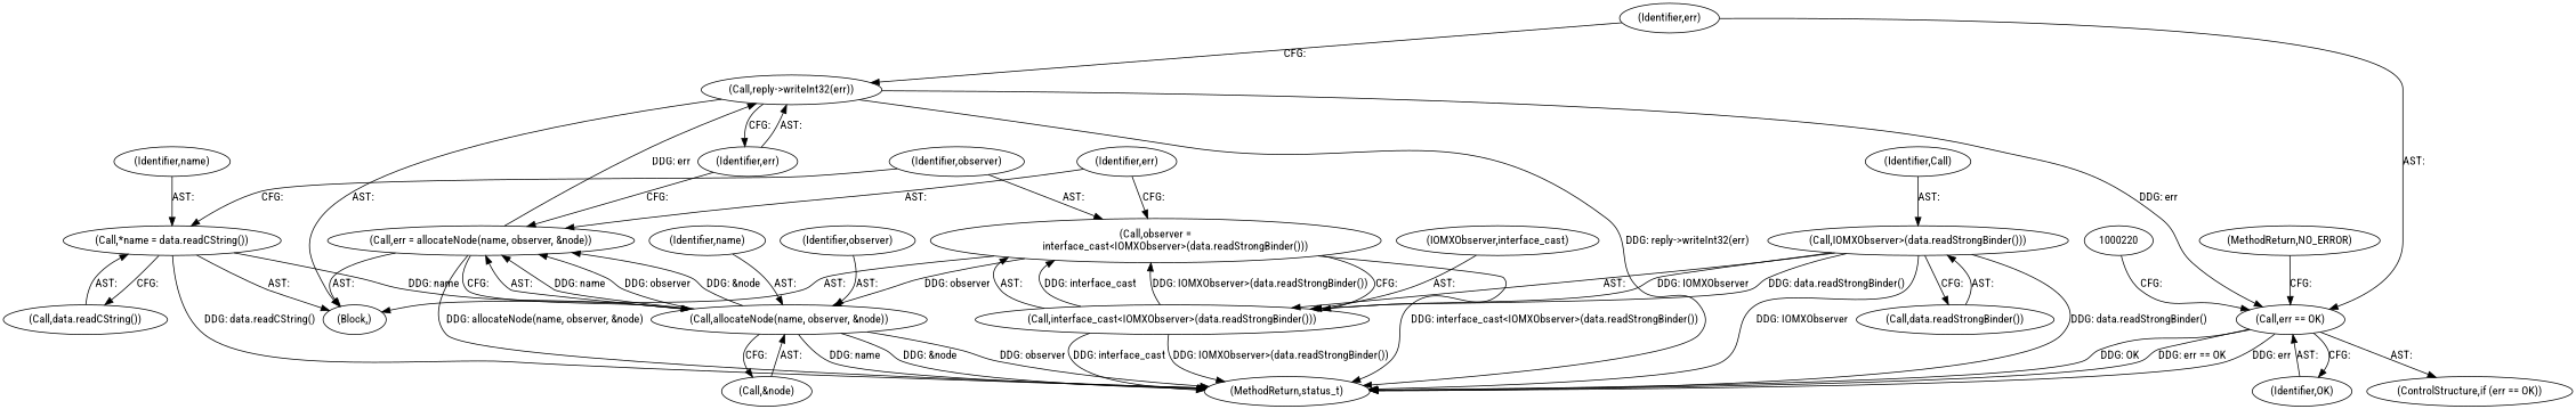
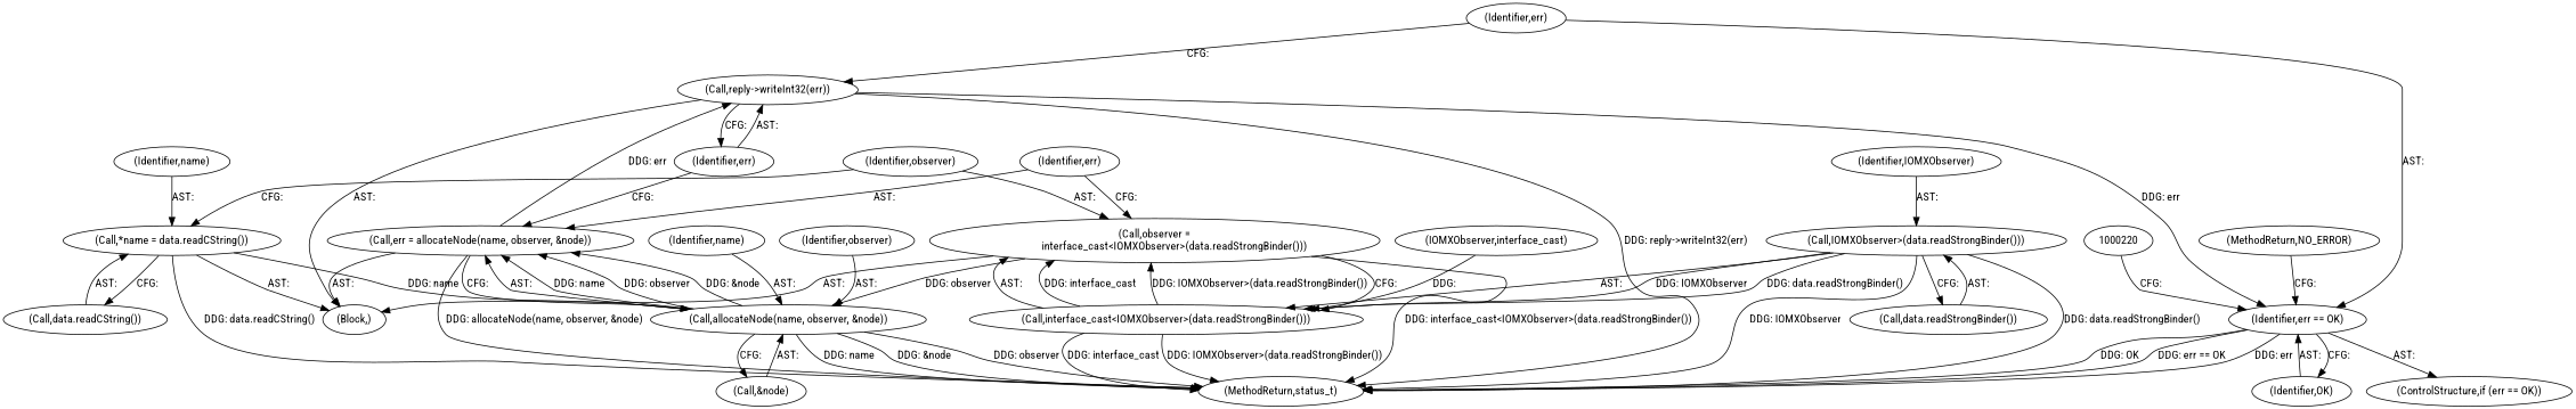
  digraph {
    fontname="Roboto Condensed"
    node [fontname="Roboto Condensed"]
    edge [fontname="Roboto Condensed"]
    n1 [label="(Call,reply->writeInt32(err))"]
-   n2 [label="(Call,err == OK)"]
+   n2 [label="(Identifier,err == OK)"]
    n3 [label="(Block,)"]
    n4 [label="(Identifier,err)"]
    n5 [label="(MethodReturn,status_t)"]
    n6 [label="(Identifier,OK)"]
    n7 [label="(ControlStructure,if (err == OK))"]
    n8 [label="(Call,err = allocateNode(name, observer, &node))"]
    n9 [label="(Call,allocateNode(name, observer, &node))"]
    n10 [label="(Call,&node)"]
    n11 [label="(Call,*name = data.readCString())"]
    n12 [label="(Call,data.readCString())"]
    n13 [label="(Call,observer =\n                interface_cast<IOMXObserver>(data.readStrongBinder()))"]
    n14 [label="(Call,interface_cast<IOMXObserver>(data.readStrongBinder()))"]
    n15 [label="(Call,IOMXObserver>(data.readStrongBinder()))"]
    n16 [label="(Call,data.readStrongBinder())"]
    n17 [label="(Identifier,name)"]
    n18 [label="(IOMXObserver,interface_cast)"]
-   n19 [label="(Identifier,Call)"]
+   n19 [label="(Identifier,IOMXObserver)"]
    n20 [label="(Identifier,err)"]
    n21 [label="(Identifier,observer)"]
    n22 [label="(MethodReturn,NO_ERROR)"]
    n23 [label="(Identifier,name)"]
    n24 [label="(Identifier,observer)"]
    n25 [label="(Identifier,err)"]
    1000220
    n1 -> n2 [label="DDG: err"]
    n1 -> n3 [label="AST: "]
    n1 -> n4 [label="CFG: "]
    n1 -> n5 [label="DDG: reply->writeInt32(err)"]
    n2 -> n5 [label="DDG: OK"]
    n2 -> n5 [label="DDG: err == OK"]
    n2 -> n5 [label="DDG: err"]
    n2 -> n6 [label="CFG: "]
    n2 -> n7 [label="AST: "]
    n4 -> n1 [label="AST: "]
    n4 -> n8 [label="CFG: "]
    n6 -> n2 [label="AST: "]
    n8 -> n1 [label="DDG: err"]
    n8 -> n3 [label="AST: "]
    n8 -> n5 [label="DDG: allocateNode(name, observer, &node)"]
    n8 -> n9 [label="CFG: "]
    n9 -> n5 [label="DDG: &node"]
    n9 -> n5 [label="DDG: observer"]
    n9 -> n5 [label="DDG: name"]
    n9 -> n8 [label="AST: "]
    n9 -> n8 [label="DDG: name"]
    n9 -> n8 [label="DDG: observer"]
    n9 -> n8 [label="DDG: &node"]
    n9 -> n10 [label="CFG: "]
    n10 -> n9 [label="AST: "]
    n11 -> n3 [label="AST: "]
    n11 -> n5 [label="DDG: data.readCString()"]
    n11 -> n9 [label="DDG: name"]
    n11 -> n12 [label="CFG: "]
    n12 -> n11 [label="AST: "]
    n13 -> n3 [label="AST: "]
    n13 -> n5 [label="DDG: interface_cast<IOMXObserver>(data.readStrongBinder())"]
    n13 -> n9 [label="DDG: observer"]
    n13 -> n14 [label="CFG: "]
    n14 -> n5 [label="DDG: IOMXObserver>(data.readStrongBinder())"]
    n14 -> n5 [label="DDG: interface_cast"]
    n14 -> n13 [label="AST: "]
    n14 -> n13 [label="DDG: interface_cast"]
    n14 -> n13 [label="DDG: IOMXObserver>(data.readStrongBinder())"]
    n15 -> n5 [label="DDG: data.readStrongBinder()"]
    n15 -> n5 [label="DDG: IOMXObserver"]
    n15 -> n14 [label="AST: "]
    n15 -> n14 [label="DDG: IOMXObserver"]
    n15 -> n14 [label="DDG: data.readStrongBinder()"]
    n15 -> n16 [label="CFG: "]
    n16 -> n15 [label="AST: "]
    n17 -> n11 [label="AST: "]
-   n18 -> n14 [label="AST: "]
+   n18 -> n14 [label="DDG: "]
    n19 -> n15 [label="AST: "]
    n20 -> n8 [label="AST: "]
    n20 -> n13 [label="CFG: "]
    n21 -> n9 [label="AST: "]
    n22 -> n2 [label="CFG: "]
    n23 -> n9 [label="AST: "]
    n24 -> n11 [label="CFG: "]
    n24 -> n13 [label="AST: "]
    n25 -> n1 [label="CFG: "]
    n25 -> n2 [label="AST: "]
    1000220 -> n2 [label="CFG: "]
  }
